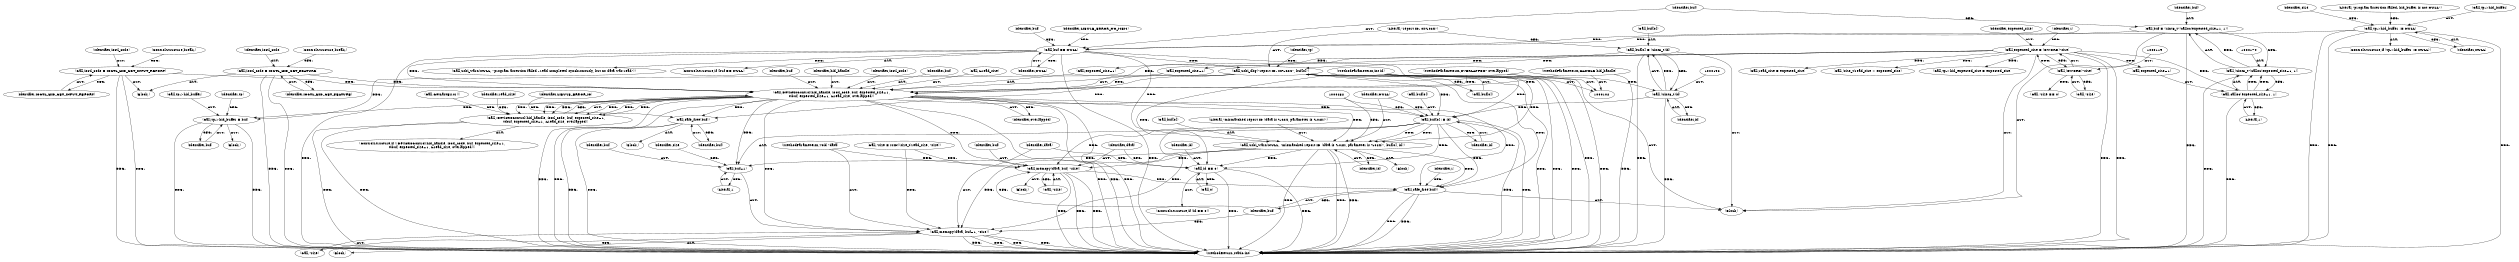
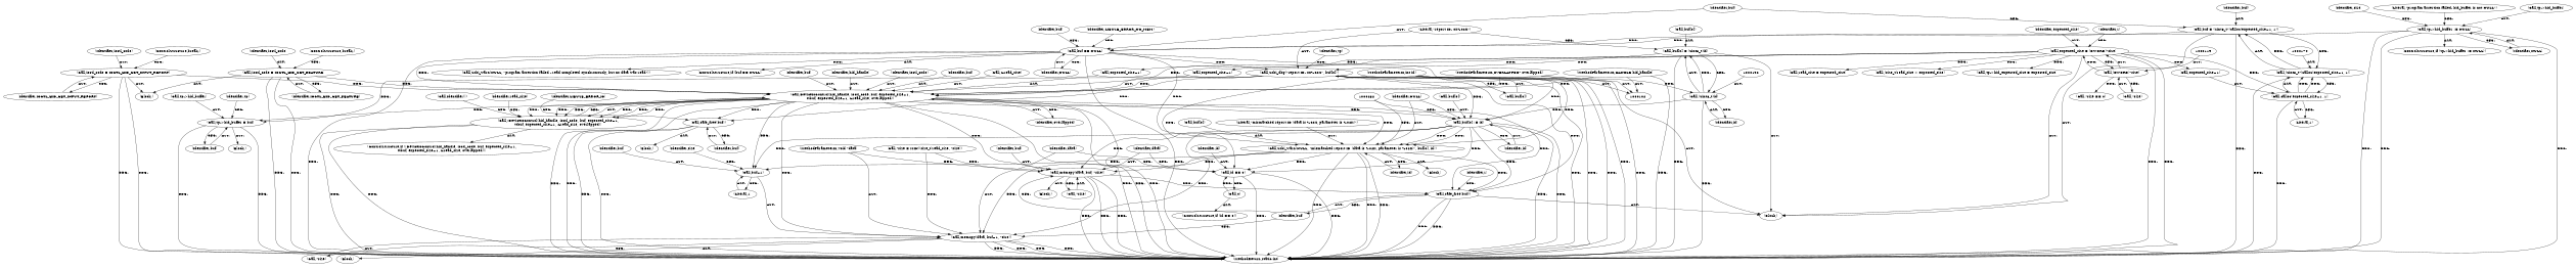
  digraph {
    n1 [label="(Call,DeviceIoControl(hid_handle, ioctl_code, buf, expected_size+1,\n\t\tbuf, expected_size+1, &read_size, overlapped))"]
    n2 [label="(Call,!DeviceIoControl(hid_handle, ioctl_code, buf, expected_size+1,\n\t\tbuf, expected_size+1, &read_size, overlapped))"]
    n3 [label="(Call,safe_free(buf))"]
    n4 [label="(Call,tp->hid_buffer = buf)"]
    n5 [label="(Call,buf[0] != id)"]
    n6 [label="(Call,usbi_warn(NULL, \"mismatched report ID (data is %02X, parameter is %02X)\", buf[0], id))"]
    n7 [label="(Call,memcpy(data, buf+1, *size))"]
    n8 [label="(Call,buf+1)"]
    n9 [label="(Call,memcpy(data, buf, *size))"]
    n10 [label="(Call,safe_free(buf))"]
    n11 [label="(MethodReturn,static int)"]
    n12 [label="(Identifier,overlapped)"]
    n13 [label="(ControlStructure,if (!DeviceIoControl(hid_handle, ioctl_code, buf, expected_size+1,\n\t\tbuf, expected_size+1, &read_size, overlapped)))"]
    n14 [label="(Block,)"]
    n15 [label="(Identifier,buf)"]
    n16 [label="(Block,)"]
    n17 [label="(Identifier,buf)"]
    n18 [label="(Call,id == 0)"]
    n19 [label="(Identifier,id)"]
    n20 [label="(Identifier,id)"]
    n21 [label="(Block,)"]
    n22 [label="(Block,)"]
    n23 [label="(Call,*size)"]
    n24 [label="(Literal,1)"]
    n25 [label="(Call,*size)"]
    n26 [label="(Block,)"]
    n27 [label="(Block,)"]
    n28 [label="(Identifier,buf)"]
    n29 [label="(MethodParameterIn,HANDLE hid_handle)"]
    1000102
    n31 [label="(Call,ioctl_code = IOCTL_HID_GET_INPUT_REPORT)"]
    n32 [label="(Identifier,IOCTL_HID_GET_INPUT_REPORT)"]
    n33 [label="(Block,)"]
    n34 [label="(Call,ioctl_code = IOCTL_HID_GET_FEATURE)"]
    n35 [label="(Identifier,IOCTL_HID_GET_FEATURE)"]
    n36 [label="(Call,buf == NULL)"]
    n37 [label="(Call,usbi_dbg(\"report ID: 0x%02X\", buf[0]))"]
    n38 [label="(Call,usbi_warn(NULL, \"program assertion failed - read completed synchronously, but no data was read\"))"]
    n39 [label="(ControlStructure,if (buf == NULL))"]
    n40 [label="(Identifier,NULL)"]
    n41 [label="(Call,buf[0])"]
    n42 [label="(Call,buf = (uint8_t*)calloc(expected_size+1, 1))"]
    n43 [label="(Call,(uint8_t*)calloc(expected_size+1, 1))"]
    n44 [label="(Call,calloc(expected_size+1, 1))"]
    n45 [label="(Literal,1)"]
    n46 [label="(Call,expected_size = (DWORD)*size)"]
    n47 [label="(Call,(DWORD)*size)"]
    n48 [label="(Call,expected_size+1)"]
    n49 [label="(Call,read_size = expected_size)"]
    n50 [label="(Call,(size_t)read_size > expected_size)"]
    n51 [label="(Call,expected_size+1)"]
    n52 [label="(Call,tp->hid_expected_size = expected_size)"]
    n53 [label="(Call,expected_size+1)"]
    n54 [label="(Call,*size == 0)"]
    n55 [label="(Call,*size)"]
    n56 [label="(Call,tp->hid_buffer != NULL)"]
    n57 [label="(ControlStructure,if (tp->hid_buffer != NULL))"]
    n58 [label="(Identifier,NULL)"]
    n59 [label="(Call,buf[0] = (uint8_t)id)"]
    n60 [label="(Call,(uint8_t)id)"]
    n61 [label="(Identifier,id)"]
    n62 [label="(MethodParameterIn,int id)"]
    n63 [label="(ControlStructure,if (id == 0))"]
    n64 [label="(Call,0)"]
    n65 [label="(MethodParameterIn,OVERLAPPED* overlapped)"]
    n66 [label="(Identifier,ioctl_code)"]
    n67 [label="(Identifier,NULL)"]
    n68 [label="(Call,buf[0])"]
    n69 [label="(Identifier,r)"]
    n70 [label="(Identifier,data)"]
    n71 [label="(Identifier,buf)"]
    n72 [label="(Identifier,size)"]
    n73 [label="(Identifier,ioctl_code)"]
    n74 [label="(Identifier,buf)"]
    n75 [label="(Identifier,buf)"]
    n76 [label="(Call,*size = MIN((size_t)read_size, *size))"]
    n77 [label="(Identifier,id)"]
    n78 [label="(Literal,\"report ID: 0x%02X\")"]
    n79 [label="(ControlStructure,break;)"]
    n80 [label="(Identifier,LIBUSB_ERROR_IO)"]
    n81 [label="(Identifier,hid_handle)"]
    n82 [label="(Identifier,tp)"]
    n83 [label="(Literal,\"program assertion failed: hid_buffer is not NULL\")"]
    n84 [label="(Identifier,expected_size)"]
    n85 [label="(Identifier,size)"]
    n86 [label="(Identifier,data)"]
    n87 [label="(Identifier,buf)"]
    n88 [label="(ControlStructure,break;)"]
    n89 [label="(Identifier,r)"]
    n90 [label="(Call,tp->hid_buffer)"]
    n91 [label="(Call,buf[0])"]
    n92 [label="(Call,tp->hid_buffer)"]
    n93 [label="(Identifier,ioctl_code)"]
    n94 [label="(MethodParameterIn,void *data)"]
    n95 [label="(Identifier,LIBUSB_ERROR_NO_MEM)"]
    n96 [label="(Identifier,buf)"]
-   n97 [label="(Call,GetLastError())"]
+   n97 [label="(Call,Identifier())"]
    n98 [label="(Literal,\"mismatched report ID (data is %02X, parameter is %02X)\")"]
    n99 [label="(Identifier,buf)"]
    n100 [label="(Call,buf[0])"]
    n101 [label="(Call,&read_size)"]
    n102 [label="(Identifier,buf)"]
    n103 [label="(Identifier,tp)"]
    n104 [label="(Identifier,read_size)"]
    1000174
    1000119
    1000192
    1000282
    n1 -> n2 [label="AST: "]
    n1 -> n2 [label="DDG: "]
    n1 -> n2 [label="DDG: "]
    n1 -> n2 [label="DDG: "]
    n1 -> n2 [label="DDG: "]
    n1 -> n2 [label="DDG: "]
    n1 -> n2 [label="DDG: "]
    n1 -> n3 [label="DDG: "]
    n1 -> n4 [label="DDG: "]
    n1 -> n5 [label="DDG: "]
    n1 -> n6 [label="DDG: "]
    n1 -> n7 [label="DDG: "]
    n1 -> n8 [label="DDG: "]
    n1 -> n9 [label="DDG: "]
    n1 -> n10 [label="DDG: "]
    n1 -> n11 [label="DDG: "]
    n1 -> n11 [label="DDG: "]
    n1 -> n11 [label="DDG: "]
    n1 -> n11 [label="DDG: "]
    n1 -> n11 [label="DDG: "]
    n1 -> n12 [label="CFG: "]
    n2 -> n1 [label="CFG: "]
    n2 -> n11 [label="DDG: "]
    n2 -> n11 [label="DDG: "]
    n2 -> n13 [label="AST: "]
    n3 -> n11 [label="DDG: "]
    n3 -> n11 [label="DDG: "]
    n3 -> n14 [label="AST: "]
    n3 -> n15 [label="CFG: "]
    n4 -> n11 [label="DDG: "]
    n4 -> n11 [label="DDG: "]
    n4 -> n16 [label="AST: "]
    n4 -> n17 [label="CFG: "]
    n5 -> n6 [label="DDG: "]
    n5 -> n6 [label="DDG: "]
    n5 -> n7 [label="DDG: "]
-   n5 -> n8 [label="AST: "]
+   n5 -> n8 [label="DDG: "]
    n5 -> n9 [label="DDG: "]
    n5 -> n10 [label="DDG: "]
    n5 -> n11 [label="DDG: "]
    n5 -> n11 [label="DDG: "]
    n5 -> n18 [label="DDG: "]
    n5 -> n19 [label="CFG: "]
    n6 -> n7 [label="DDG: "]
    n6 -> n8 [label="DDG: "]
    n6 -> n9 [label="DDG: "]
    n6 -> n10 [label="DDG: "]
    n6 -> n11 [label="DDG: "]
    n6 -> n11 [label="DDG: "]
    n6 -> n11 [label="DDG: "]
    n6 -> n18 [label="DDG: "]
    n6 -> n20 [label="CFG: "]
    n6 -> n21 [label="AST: "]
    n7 -> n11 [label="DDG: "]
    n7 -> n11 [label="DDG: "]
    n7 -> n11 [label="DDG: "]
    n7 -> n11 [label="DDG: "]
    n7 -> n22 [label="AST: "]
    n7 -> n23 [label="CFG: "]
    n8 -> n7 [label="AST: "]
    n8 -> n24 [label="CFG: "]
    n9 -> n10 [label="DDG: "]
    n9 -> n11 [label="DDG: "]
    n9 -> n11 [label="DDG: "]
    n9 -> n11 [label="DDG: "]
    n9 -> n25 [label="CFG: "]
    n9 -> n26 [label="AST: "]
    n10 -> n11 [label="DDG: "]
    n10 -> n11 [label="DDG: "]
    n10 -> n27 [label="AST: "]
    n10 -> n28 [label="CFG: "]
    n12 -> n1 [label="AST: "]
    n15 -> n3 [label="AST: "]
    n17 -> n4 [label="AST: "]
    n18 -> n11 [label="DDG: "]
    n18 -> n11 [label="DDG: "]
-   n18 -> n63 [label="AST: "]
+   n64 -> n63 [label="AST: "]
    n18 -> n64 [label="CFG: "]
    n19 -> n5 [label="AST: "]
    n20 -> n6 [label="AST: "]
    n23 -> n7 [label="AST: "]
    n24 -> n8 [label="AST: "]
    n25 -> n9 [label="AST: "]
    n28 -> n7 [label="CFG: "]
    n28 -> n9 [label="CFG: "]
    n28 -> n10 [label="AST: "]
    n29 -> n1 [label="DDG: "]
    n29 -> n11 [label="DDG: "]
    n29 -> 1000102 [label="AST: "]
    n31 -> n1 [label="DDG: "]
    n31 -> n11 [label="DDG: "]
    n31 -> n11 [label="DDG: "]
    n31 -> n32 [label="CFG: "]
    n31 -> n33 [label="AST: "]
    n32 -> n31 [label="AST: "]
    n34 -> n1 [label="DDG: "]
    n34 -> n11 [label="DDG: "]
    n34 -> n11 [label="DDG: "]
    n34 -> n33 [label="AST: "]
    n34 -> n35 [label="CFG: "]
    n35 -> n34 [label="AST: "]
    n36 -> n1 [label="DDG: "]
    n36 -> n6 [label="DDG: "]
    n36 -> n11 [label="DDG: "]
    n36 -> n11 [label="DDG: "]
    n36 -> n11 [label="DDG: "]
    n36 -> n37 [label="DDG: "]
    n36 -> n38 [label="DDG: "]
    n36 -> n39 [label="AST: "]
    n36 -> n40 [label="CFG: "]
    n37 -> n1 [label="DDG: "]
    n37 -> n3 [label="DDG: "]
    n37 -> n4 [label="DDG: "]
    n37 -> n5 [label="DDG: "]
    n37 -> n10 [label="DDG: "]
    n37 -> n11 [label="DDG: "]
    n37 -> n11 [label="DDG: "]
    n37 -> n27 [label="AST: "]
    n37 -> n41 [label="CFG: "]
    n40 -> n36 [label="AST: "]
    n41 -> n37 [label="AST: "]
    n42 -> n11 [label="DDG: "]
    n42 -> n27 [label="AST: "]
    n42 -> n36 [label="DDG: "]
    n42 -> n43 [label="CFG: "]
    n43 -> n11 [label="DDG: "]
    n43 -> n42 [label="AST: "]
    n43 -> n42 [label="DDG: "]
    n43 -> n44 [label="CFG: "]
    n44 -> n11 [label="DDG: "]
    n44 -> n43 [label="AST: "]
    n44 -> n43 [label="DDG: "]
    n44 -> n43 [label="DDG: "]
    n44 -> n45 [label="CFG: "]
    n45 -> n44 [label="AST: "]
    n46 -> n1 [label="DDG: "]
    n46 -> n11 [label="DDG: "]
    n46 -> n11 [label="DDG: "]
    n46 -> n27 [label="AST: "]
    n46 -> n44 [label="DDG: "]
    n46 -> n47 [label="CFG: "]
    n46 -> n48 [label="DDG: "]
    n46 -> n49 [label="DDG: "]
    n46 -> n50 [label="DDG: "]
    n46 -> n51 [label="DDG: "]
    n46 -> n52 [label="DDG: "]
    n46 -> n53 [label="DDG: "]
    n47 -> n46 [label="AST: "]
    n47 -> n46 [label="DDG: "]
    n47 -> n54 [label="DDG: "]
    n47 -> n55 [label="CFG: "]
    n48 -> n1 [label="AST: "]
    n51 -> n1 [label="AST: "]
    n53 -> n44 [label="AST: "]
    n55 -> n47 [label="AST: "]
    n56 -> n11 [label="DDG: "]
    n56 -> n11 [label="DDG: "]
    n56 -> n11 [label="DDG: "]
    n56 -> n36 [label="DDG: "]
    n56 -> n57 [label="AST: "]
    n56 -> n58 [label="CFG: "]
    n58 -> n56 [label="AST: "]
    n59 -> n11 [label="DDG: "]
    n59 -> n27 [label="AST: "]
    n59 -> n37 [label="DDG: "]
    n59 -> n60 [label="CFG: "]
    n60 -> n5 [label="DDG: "]
    n60 -> n11 [label="DDG: "]
    n60 -> n59 [label="AST: "]
    n60 -> n59 [label="DDG: "]
    n60 -> n61 [label="CFG: "]
    n61 -> n60 [label="AST: "]
    n62 -> n5 [label="DDG: "]
    n62 -> n6 [label="DDG: "]
    n62 -> n11 [label="DDG: "]
    n62 -> n18 [label="DDG: "]
    n62 -> 1000102 [label="AST: "]
    n62 -> n60 [label="DDG: "]
-   n64 -> n18 [label="AST: "]
+   n64 -> n18 [label="DDG: "]
    n65 -> n1 [label="DDG: "]
    n65 -> n11 [label="DDG: "]
    n65 -> 1000102 [label="AST: "]
    n66 -> n31 [label="AST: "]
    n67 -> n5 [label="CFG: "]
    n67 -> n6 [label="AST: "]
    n68 -> n6 [label="AST: "]
    n69 -> n46 [label="CFG: "]
    n70 -> n9 [label="AST: "]
    n70 -> n18 [label="CFG: "]
    n71 -> n36 [label="AST: "]
    n71 -> n42 [label="CFG: "]
    n72 -> n56 [label="CFG: "]
    n73 -> n34 [label="AST: "]
    n74 -> n9 [label="AST: "]
    n75 -> n1 [label="AST: "]
    n76 -> n7 [label="DDG: "]
    n76 -> n9 [label="DDG: "]
    n77 -> n18 [label="AST: "]
    n78 -> n37 [label="AST: "]
    n78 -> n59 [label="CFG: "]
    n79 -> n34 [label="CFG: "]
    n80 -> n3 [label="CFG: "]
    n81 -> n1 [label="AST: "]
    n82 -> n37 [label="CFG: "]
    n83 -> n56 [label="CFG: "]
    n84 -> n46 [label="AST: "]
    n85 -> n8 [label="CFG: "]
    n86 -> n7 [label="AST: "]
    n86 -> n18 [label="CFG: "]
    n87 -> n36 [label="CFG: "]
    n88 -> n31 [label="CFG: "]
    n89 -> n10 [label="CFG: "]
    n90 -> n4 [label="AST: "]
    n91 -> n5 [label="AST: "]
    n92 -> n56 [label="AST: "]
    n93 -> n1 [label="AST: "]
    n94 -> n7 [label="AST: "]
    n94 -> n9 [label="DDG: "]
    n95 -> n36 [label="CFG: "]
    n96 -> n42 [label="AST: "]
    n97 -> n2 [label="CFG: "]
    n98 -> n6 [label="AST: "]
    n99 -> n1 [label="AST: "]
    n100 -> n59 [label="AST: "]
    n101 -> n1 [label="AST: "]
    n102 -> n8 [label="AST: "]
    n103 -> n4 [label="CFG: "]
    n104 -> n2 [label="CFG: "]
    1000174 -> n43 [label="AST: "]
    1000119 -> n47 [label="AST: "]
    1000192 -> n60 [label="AST: "]
    1000282 -> n5 [label="CFG: "]
    1000282 -> n6 [label="CFG: "]
  }
